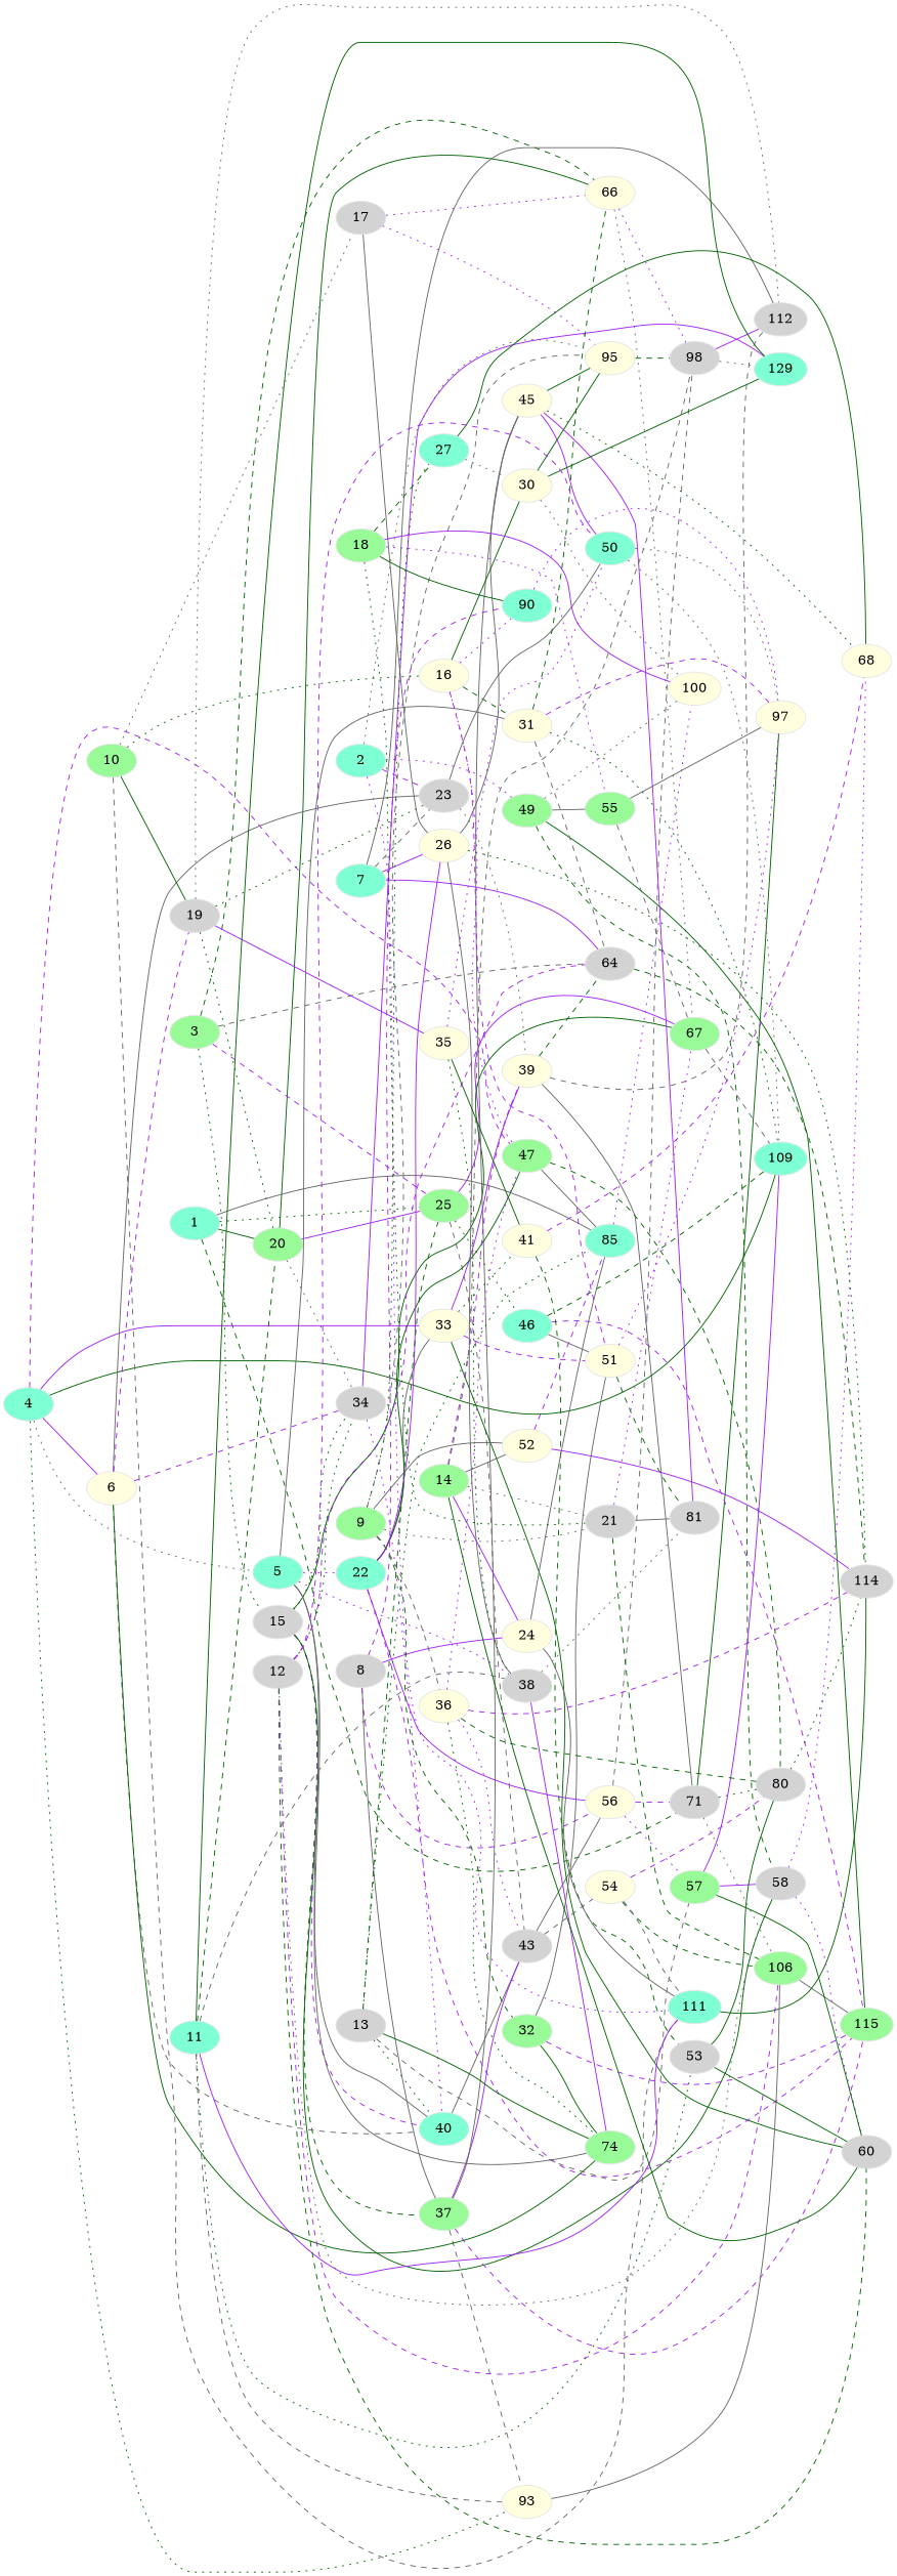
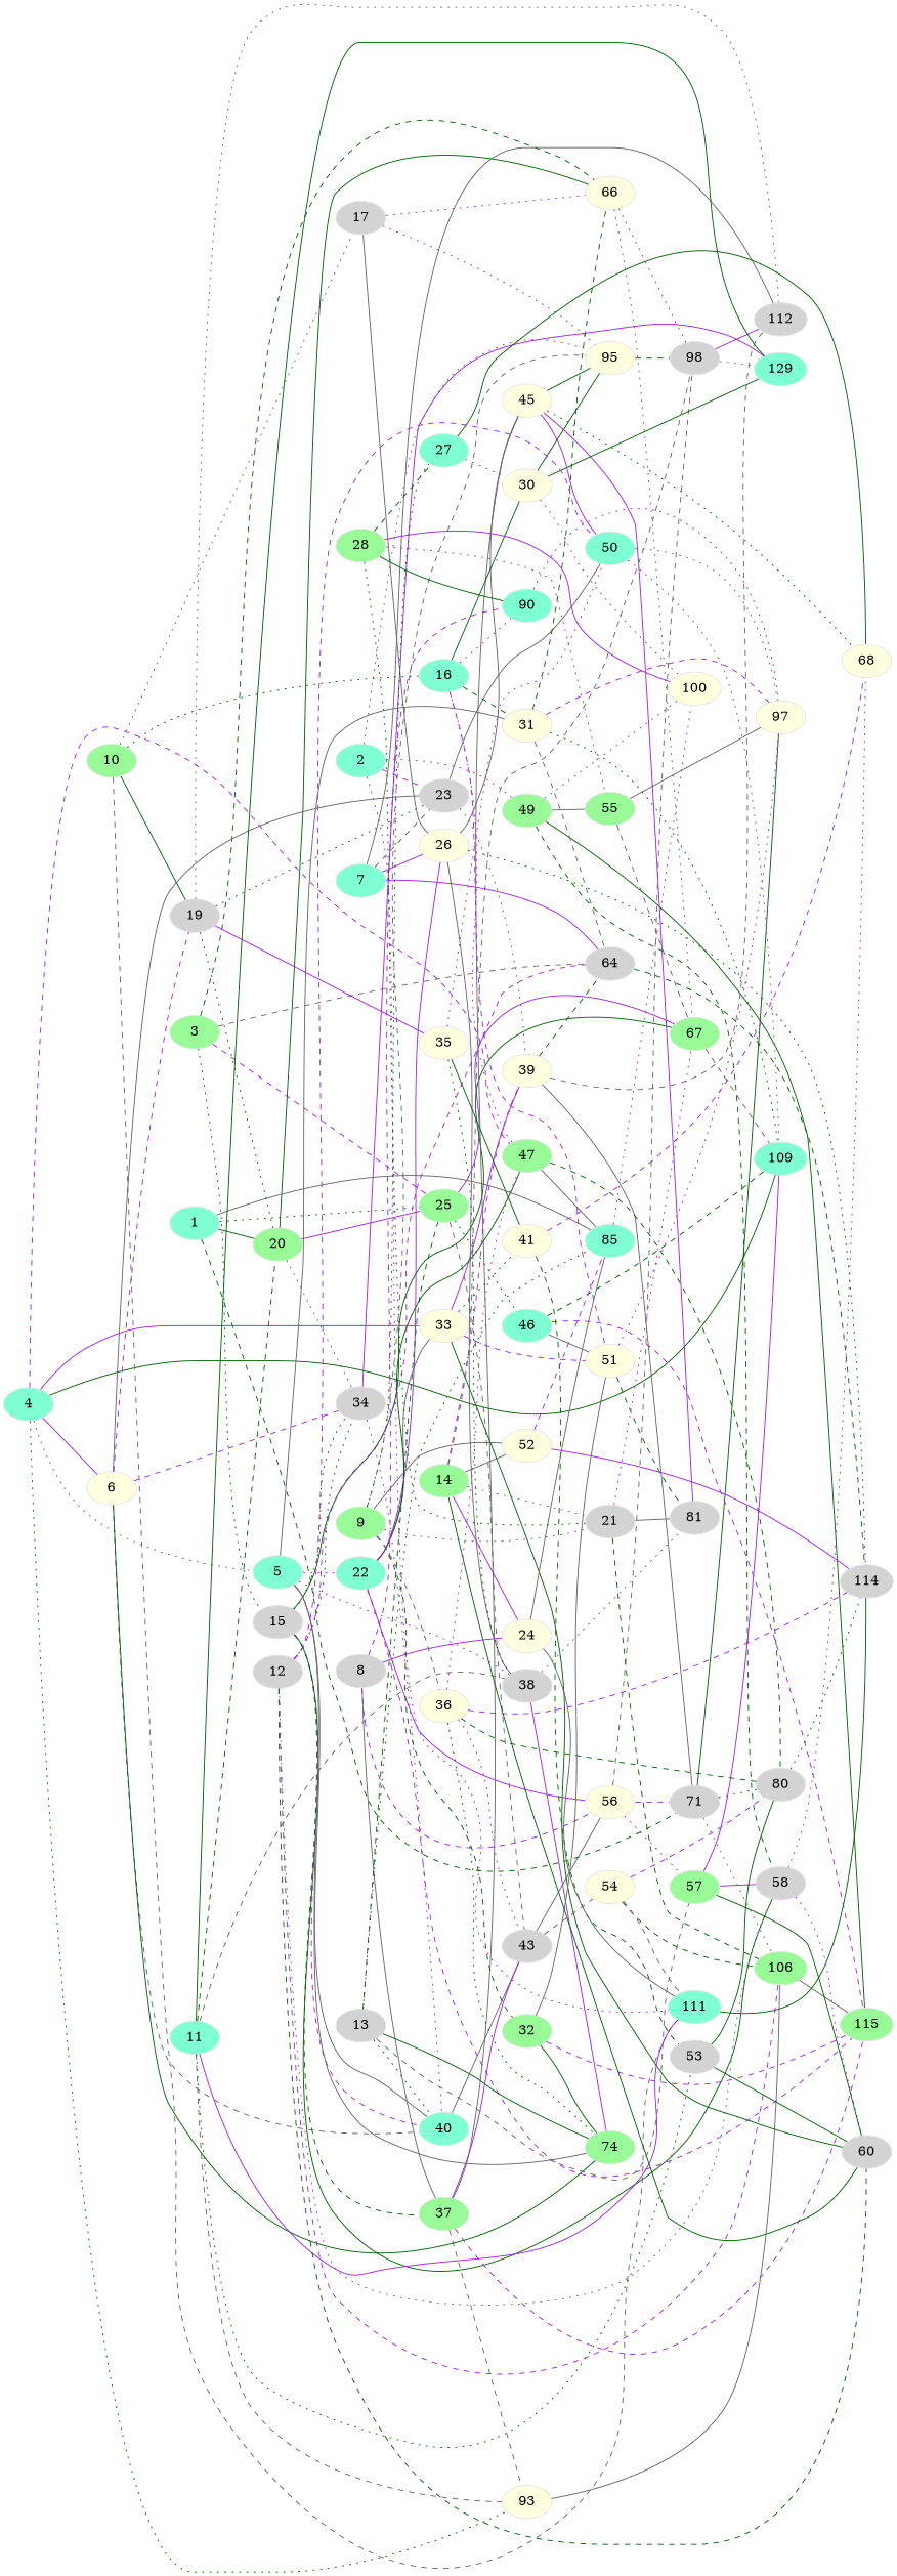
  graph {
    rankdir=LR
    node [color=gray90 fillcolor=lightyellow style=filled]
    edge [color=darkgreen style=solid]
    20 [fillcolor=palegreen super="+79"]
    25 [fillcolor=palegreen super="+120"]
    66 [super="+72"]
    34 [fillcolor=lightgrey super="+82"]
    1 [fillcolor=aquamarine]
    71 [fillcolor=lightgrey super="+124"]
    85 [fillcolor=aquamarine super="+107"]
    67 [fillcolor=palegreen super="+86"]
    43 [fillcolor=lightgrey super="+123"]
    46 [fillcolor=aquamarine]
    106 [fillcolor=palegreen super="+127"]
    n12 [label=97 super="+121"]
    80 [fillcolor=lightgrey super="+83"]
    100
    23 [fillcolor=lightgrey super="+117"]
    50 [fillcolor=aquamarine super="+96"]
    39 [super="+42"]
    2 [fillcolor=aquamarine]
    49 [fillcolor=palegreen super="+101"]
    95 [super="+99"]
    111 [fillcolor=aquamarine super="+116"]
    58 [fillcolor=lightgrey super="+126"]
    55 [fillcolor=palegreen]
    115 [fillcolor=palegreen super="+128"]
    98 [fillcolor=lightgrey super="+113"]
    114 [fillcolor=lightgrey super="+118"]
    15 [fillcolor=lightgrey super="+29"]
    40 [fillcolor=aquamarine super="+104"]
    37 [fillcolor=palegreen super="+89"]
    3 [fillcolor=palegreen]
    64 [fillcolor=lightgrey super="+103"]
    4 [fillcolor=aquamarine super="+102"]
    5 [fillcolor=aquamarine super="+105"]
    6 [super="+65"]
    33 [super="+76"]
    47 [fillcolor=palegreen super="+92"]
    93
    109 [fillcolor=aquamarine super="+122"]
    22 [fillcolor=aquamarine super="+48"]
    31 [super="+63"]
    38 [fillcolor=lightgrey super="+70"]
    74 [fillcolor=palegreen super="+94"]
    19 [fillcolor=lightgrey super="+110"]
    60 [fillcolor=lightgrey super="+108"]
    51 [super="+87"]
    41
    26 [super="+73"]
    56 [super="+77"]
    81 [fillcolor=lightgrey]
    112 [fillcolor=lightgrey]
    35
    129 [fillcolor=aquamarine]
    7 [fillcolor=aquamarine]
    45 [super="+88"]
    24
    8 [fillcolor=lightgrey]
    90 [fillcolor=aquamarine]
    57 [fillcolor=palegreen super="+78"]
    9 [fillcolor=palegreen super="+62"]
    21 [fillcolor=lightgrey super="+97"]
    27 [fillcolor=aquamarine super="+69"]
    32 [fillcolor=palegreen]
    36 [super="+59"]
    52
    30 [super="+61"]
    68
-   16 [super="+119"]
+   16 [fillcolor=aquamarine super="+119"]
    10 [fillcolor=palegreen]
    17 [fillcolor=lightgrey]
    11 [fillcolor=aquamarine super="+125"]
    53 [fillcolor=lightgrey]
    12 [fillcolor=lightgrey super="+44"]
    13 [fillcolor=lightgrey super="+75"]
    14 [fillcolor=palegreen super="+28"]
-   18 [fillcolor=palegreen super="+84"]
+   18 [fillcolor=palegreen super="+84" label=28]
    54
    20 -- 25 [color=purple]
    20 -- 66
    20 -- 34 [color=gray40 style=dotted]
    25 -- 67 [color=purple]
    25 -- 43 [color=gray40 style=dashed]
    25 -- 46 [style=dotted]
    66 -- 67 [color=gray40 style=dotted]
    66 -- 98 [color=purple style=dotted]
    34 -- 40 [color=purple style=dotted]
    34 -- 129 [color=purple]
    1 -- 20
    1 -- 25 [style=dotted]
    1 -- 71 [style=dashed]
    1 -- 85 [color=gray40]
    71 -- 106 [color=gray40 style=dotted]
    71 -- n12
    71 -- 80 [style=dotted]
    85 -- 100 [color=purple style=dotted]
    67 -- 109 [color=gray40 style=dashed]
    43 -- 56 [color=gray40]
    43 -- 54 [color=gray40 style=dashed]
    46 -- 115 [color=purple style=dashed]
    46 -- 109 [style=dashed]
    46 -- 51 [color=gray40]
    106 -- 115 [color=gray40]
    80 -- 114 [style=dotted]
    23 -- 50 [color=gray40]
    23 -- 39 [color=gray40 style=dotted]
    50 -- n12 [color=gray40 style=dotted]
    50 -- 109 [color=gray40 style=dotted]
    39 -- 71 [color=gray40]
    39 -- 64 [style=dashed]
    39 -- 112 [color=gray40 style=dashed]
    2 -- 23 [color=purple style=dashed]
    2 -- 49 [color=purple style=dotted]
    2 -- 95 [color=gray40 style=dotted]
    2 -- 111 [color=purple style=dotted]
    49 -- 100 [color=gray40 style=dotted]
    49 -- 58 [style=dashed]
    49 -- 55 [color=gray40]
    49 -- 115
    95 -- 98 [style=dashed]
    111 -- 114
    58 -- 60 [color=purple style=dotted]
    58 -- 68 [color=purple style=dotted]
    55 -- 67 [color=gray40 style=dashed]
    55 -- n12 [color=gray40]
    98 -- 112 [color=purple]
    98 -- 129 [color=gray40 style=dotted]
    15 -- 34 [style=dotted]
    15 -- 67
    15 -- 58
    15 -- 40 [color=purple style=dashed]
    15 -- 37 [style=dashed]
    40 -- 43 [color=gray40]
    37 -- 43 [color=purple]
    37 -- 115 [color=purple style=dashed]
    37 -- 93 [color=gray40 style=dashed]
    37 -- 45 [color=gray40]
    3 -- 25 [color=purple style=dashed]
    3 -- 66 [style=dashed]
    3 -- 15 [style=dotted]
    3 -- 64 [color=gray40 style=dashed]
    64 -- 114 [style=dashed]
    4 -- 5 [color=gray40 style=dotted]
    4 -- 6 [color=purple]
    4 -- 33 [color=purple]
    4 -- 47 [color=purple style=dashed]
    4 -- 93 [style=dotted]
    4 -- 109
    5 -- 40 [color=gray40]
    5 -- 22 [color=purple style=dotted]
    5 -- 31 [color=gray40]
    5 -- 38 [color=purple style=dotted]
    5 -- 74 [color=gray40]
    6 -- 34 [color=purple style=dashed]
    6 -- 23 [color=gray40]
    6 -- 40 [color=gray40 style=dashed]
    6 -- 74
    6 -- 19 [color=purple style=dashed]
    33 -- 39 [color=purple]
    33 -- 60
    33 -- 51 [color=purple style=dashed]
    33 -- 41 [style=dotted]
    47 -- 85 [color=gray40]
    47 -- 80 [style=dashed]
    93 -- 106 [color=gray40]
    22 -- 115 [color=purple style=dashed]
    22 -- 33 [color=gray40]
    22 -- 47
    22 -- 26 [color=purple]
    22 -- 56 [color=purple]
    31 -- 66 [style=dashed]
    31 -- n12 [color=purple style=dashed]
    31 -- 64 [color=gray40 style=dashed]
    31 -- 109 [style=dotted]
    38 -- 74 [color=purple]
    38 -- 81 [color=gray40 style=dotted]
    19 -- 20 [style=dotted]
    19 -- 23 [style=dotted]
    19 -- 112 [color=gray40 style=dotted]
    19 -- 35 [color=purple]
    51 -- n12 [color=purple style=dotted]
    51 -- 81 [style=dashed]
    41 -- 68 [color=purple style=dashed]
    41 -- 53 [style=dashed]
    26 -- 114 [style=dotted]
    26 -- 38 [color=gray40]
    26 -- 45 [color=gray40]
    56 -- 71 [color=purple style=dashed]
    56 -- 98 [color=gray40 style=dashed]
    56 -- 57 [color=purple style=dotted]
    35 -- 50 [color=purple style=dotted]
    35 -- 38 [style=dotted]
    35 -- 41
    7 -- 23 [color=gray40 style=dashed]
    7 -- 64 [color=purple]
    7 -- 26 [color=purple]
    7 -- 112 [color=gray40]
    45 -- 50 [color=purple]
    45 -- 95
    45 -- 81 [color=purple]
    45 -- 68 [style=dotted]
    24 -- 85 [color=gray40]
    24 -- 111 [color=gray40]
    8 -- 37 [color=gray40]
    8 -- 56 [color=purple style=dashed]
    8 -- 24 [color=purple]
    8 -- 90 [color=purple style=dashed]
    90 -- n12 [color=purple style=dotted]
    57 -- 58 [color=purple]
    57 -- 109 [color=purple]
    57 -- 60
    9 -- 95 [color=gray40 style=dashed]
    9 -- 21 [color=gray40 style=dotted]
    9 -- 27 [style=dotted]
    9 -- 32 [style=dashed]
    9 -- 36 [color=gray40 style=dashed]
    9 -- 52 [color=gray40]
    21 -- 67 [color=purple style=dotted]
    21 -- 106 [style=dashed]
    21 -- 81 [color=gray40]
    27 -- 30 [color=gray40 style=dotted weight=2]
    27 -- 68
    32 -- 115 [color=purple style=dashed]
    32 -- 74
    32 -- 51 [color=gray40]
    36 -- 43 [color=purple style=dotted]
    36 -- 80 [style=dashed]
    36 -- 114 [color=purple style=dashed]
    36 -- 47 [color=purple style=dotted]
    36 -- 74 [style=dotted]
    52 -- 85 [color=purple style=dashed]
    52 -- 114 [color=purple]
    30 -- 100 [color=gray40 style=dotted]
    30 -- 95
    30 -- 129
    16 -- 47 [color=purple style=dotted]
    16 -- 31 [style=dashed]
    16 -- 51 [color=purple style=dashed]
    16 -- 90 [color=purple style=dotted]
    16 -- 30
    10 -- 111 [color=gray40 style=dashed]
    10 -- 19
    10 -- 16 [style=dotted]
    10 -- 17 [color=gray40 style=dotted]
    17 -- 66 [color=purple style=dotted]
    17 -- 95 [color=purple style=dotted]
    17 -- 26 [color=gray40]
    11 -- 20 [style=dashed]
    11 -- 111 [color=purple]
    11 -- 93 [color=gray40 style=dashed]
    11 -- 38 [color=gray40 style=dashed]
    11 -- 129
    11 -- 53 [style=dotted]
    53 -- 80
    53 -- 60
    12 -- 34 [style=dotted]
    12 -- 106 [color=purple style=dashed]
    12 -- 50 [color=purple style=dashed]
    12 -- 58 [color=gray40 style=dotted]
    12 -- 64 [color=purple style=dashed]
    12 -- 60 [style=dashed]
    13 -- 25 [style=dashed]
    13 -- 85 [style=dotted]
    13 -- 40 [style=dotted]
    13 -- 74
    13 -- 57 [color=gray40 style=dashed weight=2]
    14 -- 39 [color=purple style=dashed]
    14 -- 98 [color=gray40 style=dashed]
    14 -- 60
    14 -- 24 [color=purple]
    14 -- 21 [color=gray40 style=dotted]
    14 -- 52 [color=gray40]
    18 -- 100 [color=purple]
    18 -- 55 [color=purple style=dotted]
    18 -- 90
    18 -- 21 [style=dotted]
    18 -- 27 [style=dashed weight=2]
    54 -- 106 [style=dashed]
    54 -- 80 [color=purple style=dashed]
    54 -- 111 [color=gray40 style=dashed]
  }
